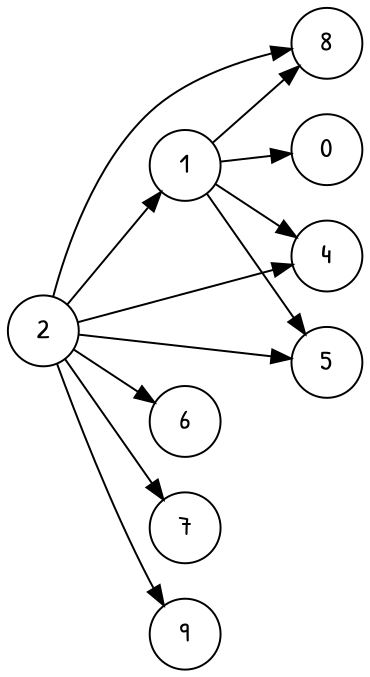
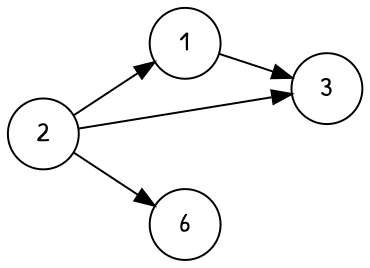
  digraph {
    fontname="Patrick Hand"
    rankdir=LR
    splines=true
    node [fontname="Patrick Hand" shape=circle]
    edge [fontname="Patrick Hand"]
-   n1 [label=0]
    n2 [label=1]
-   n3 [label=8]
-   n4 [label=4]
-   n5 [label=5]
+   n3 [label=3]
    n6 [label=2]
    n7 [label=6]
-   n8 [label=7]
-   n9 [label=9]
-   n2 -> n1
    n2 -> n3
-   n2 -> n4
-   n2 -> n5
    n6 -> n2
    n6 -> n3
-   n6 -> n4
-   n6 -> n5
    n6 -> n7
-   n6 -> n8
-   n6 -> n9
  }
